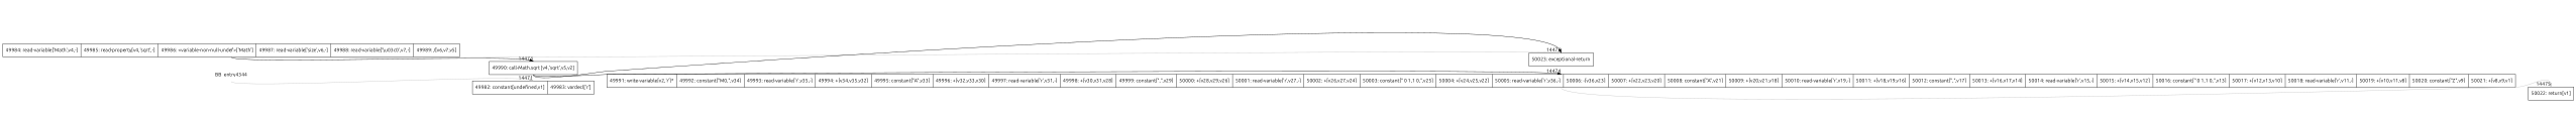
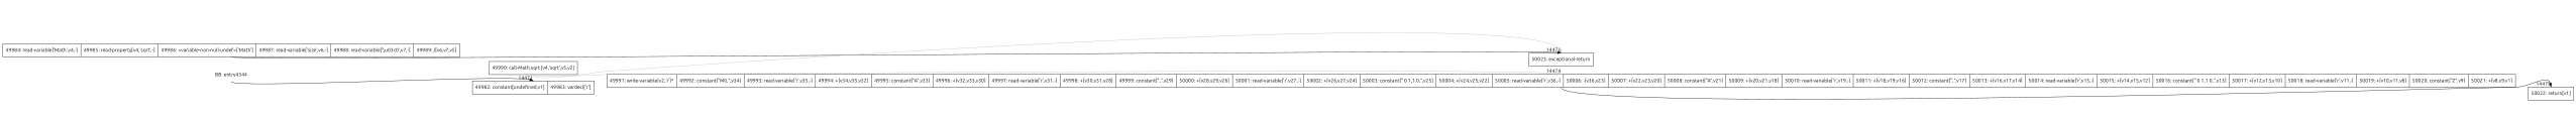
  digraph {
    fontname=Ubuntu
    rankdir=LR
    node [fontname=Ubuntu shape=record]
    edge [fontname=Ubuntu headport=n tailport=s]
    n1 [label=BB_entry4344 shape=none]
    n2 [label="{49982: constant[undefined,v1]|49983: vardecl['r']}"]
    n3 [label="{49984: read-variable['Math',v4,-]|49985: read-property[v4,'sqrt',-]|49986: \<variable-non-null-undef\>['Math']|49987: read-variable['size',v6,-]|49988: read-variable['\\u03c0',v7,-]|49989: /[v6,v7,v5]}"]
    n4 [label="{49990: call-Math.sqrt [v4,'sqrt',v5,v2]}"]
    n5 [label="{50023: exceptional-return}"]
    n6 [label="{49991: write-variable[v2,'r']*|49992: constant[\"M0,\",v34]|49993: read-variable['r',v35,-]|49994: +[v34,v35,v32]|49995: constant[\"A\",v33]|49996: +[v32,v33,v30]|49997: read-variable['r',v31,-]|49998: +[v30,v31,v28]|49999: constant[\",\",v29]|50000: +[v28,v29,v26]|50001: read-variable['r',v27,-]|50002: +[v26,v27,v24]|50003: constant[\" 0 1,1 0,\",v25]|50004: +[v24,v25,v22]|50005: read-variable['r',v36,-]|50006: -[v36,v23]|50007: +[v22,v23,v20]|50008: constant[\"A\",v21]|50009: +[v20,v21,v18]|50010: read-variable['r',v19,-]|50011: +[v18,v19,v16]|50012: constant[\",\",v17]|50013: +[v16,v17,v14]|50014: read-variable['r',v15,-]|50015: +[v14,v15,v12]|50016: constant[\" 0 1,1 0,\",v13]|50017: +[v12,v13,v10]|50018: read-variable['r',v11,-]|50019: +[v10,v11,v8]|50020: constant[\"Z\",v9]|50021: +[v8,v9,v1]}"]
    n7 [label="{50022: return[v1]}"]
-   n1 -> n2 [headlabel="    14471" color=gray]
-   n3 -> n4 [headlabel="      14473"]
-   n3 -> n5 [color=gray headlabel="      14476"]
-   n4 -> n5 [color=black]
-   n4 -> n6 [headlabel="      14474"]
-   n6 -> n7 [headlabel="      14475" color=gray]
+   n1 -> n2 [headlabel="    14471"]
+   n3 -> n5 [color=black headlabel="      14476"]
+   n4 -> n5 [color=gray]
+   n4 -> n6 [headlabel="      14474" color=gray]
+   n6 -> n7 [headlabel="      14475"]
  }
